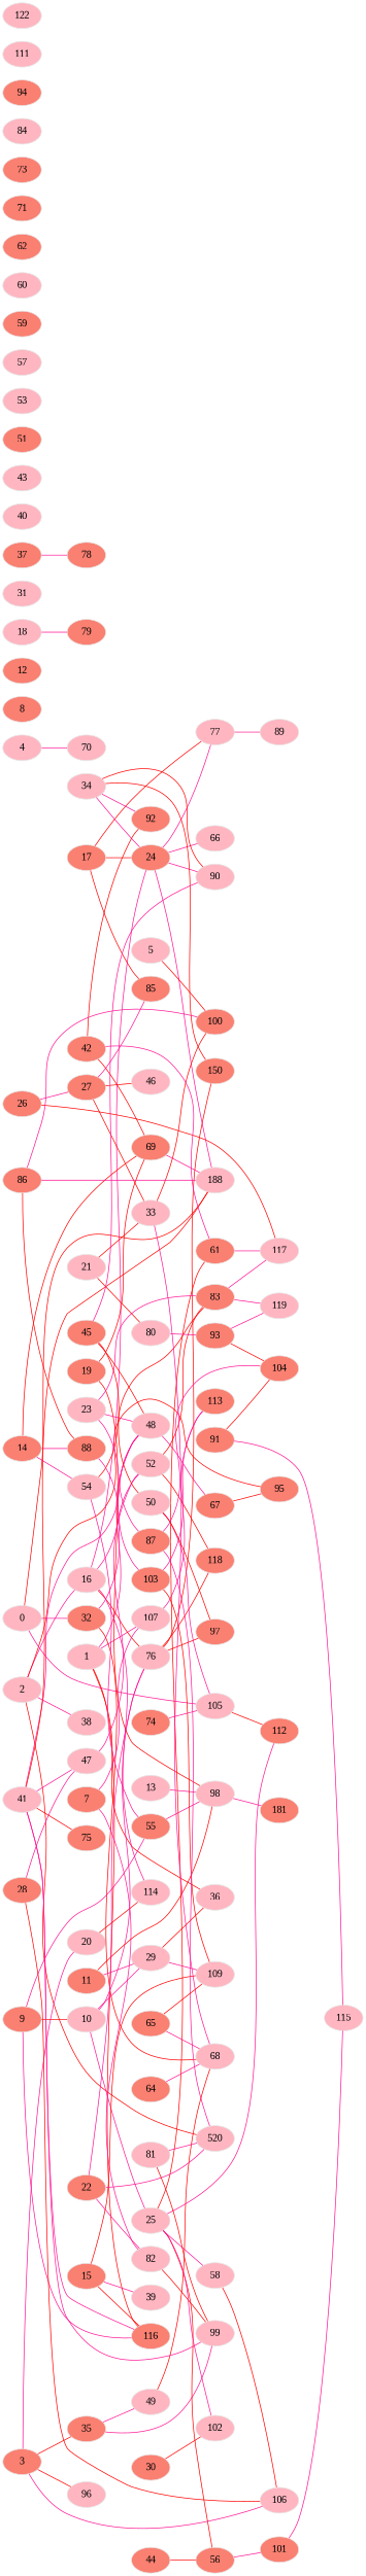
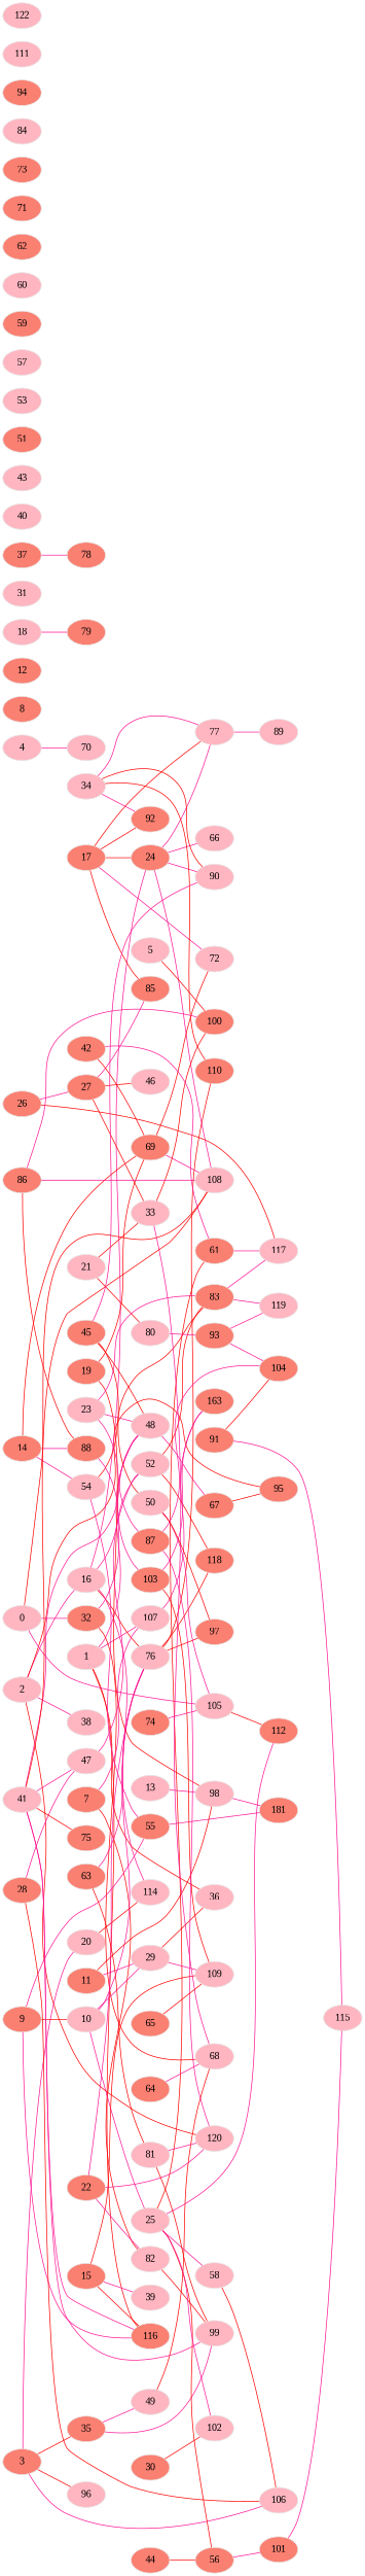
  graph {
    fontname="Liberation Serif"
    rankdir=LR
    node [color=gray90 fillcolor=lightpink fontname="Liberation Serif" style=filled]
    edge [color=deeppink fontname="Liberation Serif"]
    1
    36
    48
    107
    116 [fillcolor=salmon]
    67 [fillcolor=salmon]
-   113 [fillcolor=salmon]
+   113 [fillcolor=salmon label=163]
    2
    16
    38
    95 [fillcolor=salmon]
-   120 [label=520]
+   120
    76
    24 [fillcolor=salmon]
    52
    114
    3 [fillcolor=salmon]
    20
    35 [fillcolor=salmon]
    96
    106
    49
    99
    4
    70
    100 [fillcolor=salmon]
    5
    n28 [label=0]
    32 [fillcolor=salmon]
    105
-   108 [label=188]
+   108
    68
    112 [fillcolor=salmon]
    7 [fillcolor=salmon]
    82
    8 [fillcolor=salmon]
    9 [fillcolor=salmon]
    10
    55 [fillcolor=salmon]
    25
    29
    n42 [fillcolor=salmon label=181]
    56 [fillcolor=salmon]
    58
    61 [fillcolor=salmon]
    102
    109
-   110 [fillcolor=salmon label=150]
+   110 [fillcolor=salmon]
    97 [fillcolor=salmon]
    118 [fillcolor=salmon]
    11 [fillcolor=salmon]
    98
    12 [fillcolor=salmon]
    13
    14 [fillcolor=salmon]
    54
    69 [fillcolor=salmon]
    88 [fillcolor=salmon]
    83 [fillcolor=salmon]
+   72
    103 [fillcolor=salmon]
    15 [fillcolor=salmon]
    39
    77
    66
    90
    17 [fillcolor=salmon]
    85 [fillcolor=salmon]
    89
    79 [fillcolor=salmon]
    18
    19 [fillcolor=salmon]
    21
    33
    80
    93 [fillcolor=salmon]
    22 [fillcolor=salmon]
    23
    87 [fillcolor=salmon]
    117
    119
    104 [fillcolor=salmon]
    101 [fillcolor=salmon]
    26 [fillcolor=salmon]
    27 [fillcolor=salmon]
    46
    28 [fillcolor=salmon]
    47
    30 [fillcolor=salmon]
    31
    34
    92 [fillcolor=salmon]
    37 [fillcolor=salmon]
    78 [fillcolor=salmon]
    40
    41
    75 [fillcolor=salmon]
    42 [fillcolor=salmon]
    43
    44 [fillcolor=salmon]
    45 [fillcolor=salmon]
    50
    51 [fillcolor=salmon]
    53
    115
    57
    59 [fillcolor=salmon]
    60
    62 [fillcolor=salmon]
+   63 [fillcolor=salmon]
    81
    64 [fillcolor=salmon]
    65 [fillcolor=salmon]
    71 [fillcolor=salmon]
    73 [fillcolor=salmon]
    74 [fillcolor=salmon]
    84
    86 [fillcolor=salmon]
    91 [fillcolor=salmon]
    94 [fillcolor=salmon]
    111
    122
    1 -- 36 [color=red]
    1 -- 48
    1 -- 107
    1 -- 116 [color=red]
    48 -- 67
    107 -- 113
    67 -- 95 [color=red]
    2 -- 16
    2 -- 38
    2 -- 95 [color=red]
    2 -- 120 [color=red]
    16 -- 76 [color=red]
    16 -- 24
    16 -- 52
    16 -- 114
    76 -- 110 [color=red]
    76 -- 97 [color=red]
    76 -- 118 [color=red]
    24 -- 108
    24 -- 77
    24 -- 66
    24 -- 90
    52 -- 118 [color=red]
    52 -- 83 [color=red]
    3 -- 20
    3 -- 35 [color=red]
    3 -- 96 [color=red]
    3 -- 106
    20 -- 114 [color=red]
    35 -- 49
    35 -- 99
    49 -- 68 [color=red]
    4 -- 70
    5 -- 100 [color=red]
    n28 -- 32
    n28 -- 105
    n28 -- 108 [color=red]
    32 -- 48
    32 -- 68 [color=red]
    105 -- 112 [color=red]
    7 -- 107
-   7 -- 82
+   7 -- 82 [color=red]
    82 -- 99 [color=red]
    9 -- 116
    9 -- 10 [color=red]
    9 -- 55
    10 -- 76
    10 -- 25
    10 -- 29
-   55 -- 98
+   55 -- n42
    25 -- 112
    25 -- 56 [color=red]
    25 -- 58
    25 -- 61 [color=red]
    25 -- 102
    29 -- 36 [color=red]
    29 -- 109
    56 -- 101
    58 -- 106 [color=red]
    61 -- 117
    11 -- 29
    11 -- 98 [color=red]
    98 -- n42
    13 -- 98
    14 -- 54
    14 -- 69 [color=red]
    14 -- 88
    54 -- 55
    54 -- 83 [color=red]
    69 -- 108
+   69 -- 72 [color=red]
    88 -- 103
    83 -- 117
    83 -- 119
    103 -- 113
    103 -- 109 [color=red]
    15 -- 116 [color=red]
    15 -- 109 [color=red]
    15 -- 39
    77 -- 89
    17 -- 24 [color=red]
+   17 -- 72
    17 -- 77 [color=red]
    17 -- 85 [color=red]
    18 -- 79
    19 -- 98 [color=red]
    19 -- 69 [color=red]
    21 -- 33 [color=red]
    21 -- 80 [color=red]
    33 -- 100 [color=red]
    33 -- 68
    80 -- 93
    93 -- 119
-   93 -- 104 [color=red]
+   93 -- 104
    22 -- 120
    22 -- 76
    22 -- 82
    23 -- 48
    23 -- 83
    23 -- 87
    87 -- 120
    87 -- 104
    101 -- 115
    26 -- 117 [color=red]
    26 -- 27
    27 -- 85
    27 -- 33 [color=red]
    27 -- 46 [color=red]
    28 -- 106 [color=red]
    28 -- 47
    47 -- 52
    30 -- 102 [color=red]
    34 -- 110 [color=red]
-   34 -- 24
+   34 -- 77
    34 -- 90 [color=red]
    34 -- 92
    37 -- 78
    41 -- 48
    41 -- 116
    41 -- 99
    41 -- 108 [color=red]
    41 -- 47
    41 -- 75 [color=red]
    42 -- 61
    42 -- 69 [color=red]
-   42 -- 92 [color=red]
+   17 -- 92 [color=red]
    44 -- 56 [color=red]
    45 -- 48 [color=red]
    45 -- 90
    45 -- 50 [color=red]
    50 -- 105
    50 -- 97 [color=red]
+   63 -- 76
+   63 -- 81 [color=red]
    81 -- 120
    81 -- 99 [color=red]
    64 -- 68
-   65 -- 68
    65 -- 109 [color=red]
    74 -- 105
    86 -- 100
    86 -- 108
    86 -- 88 [color=red]
    91 -- 104 [color=red]
    91 -- 115
  }
